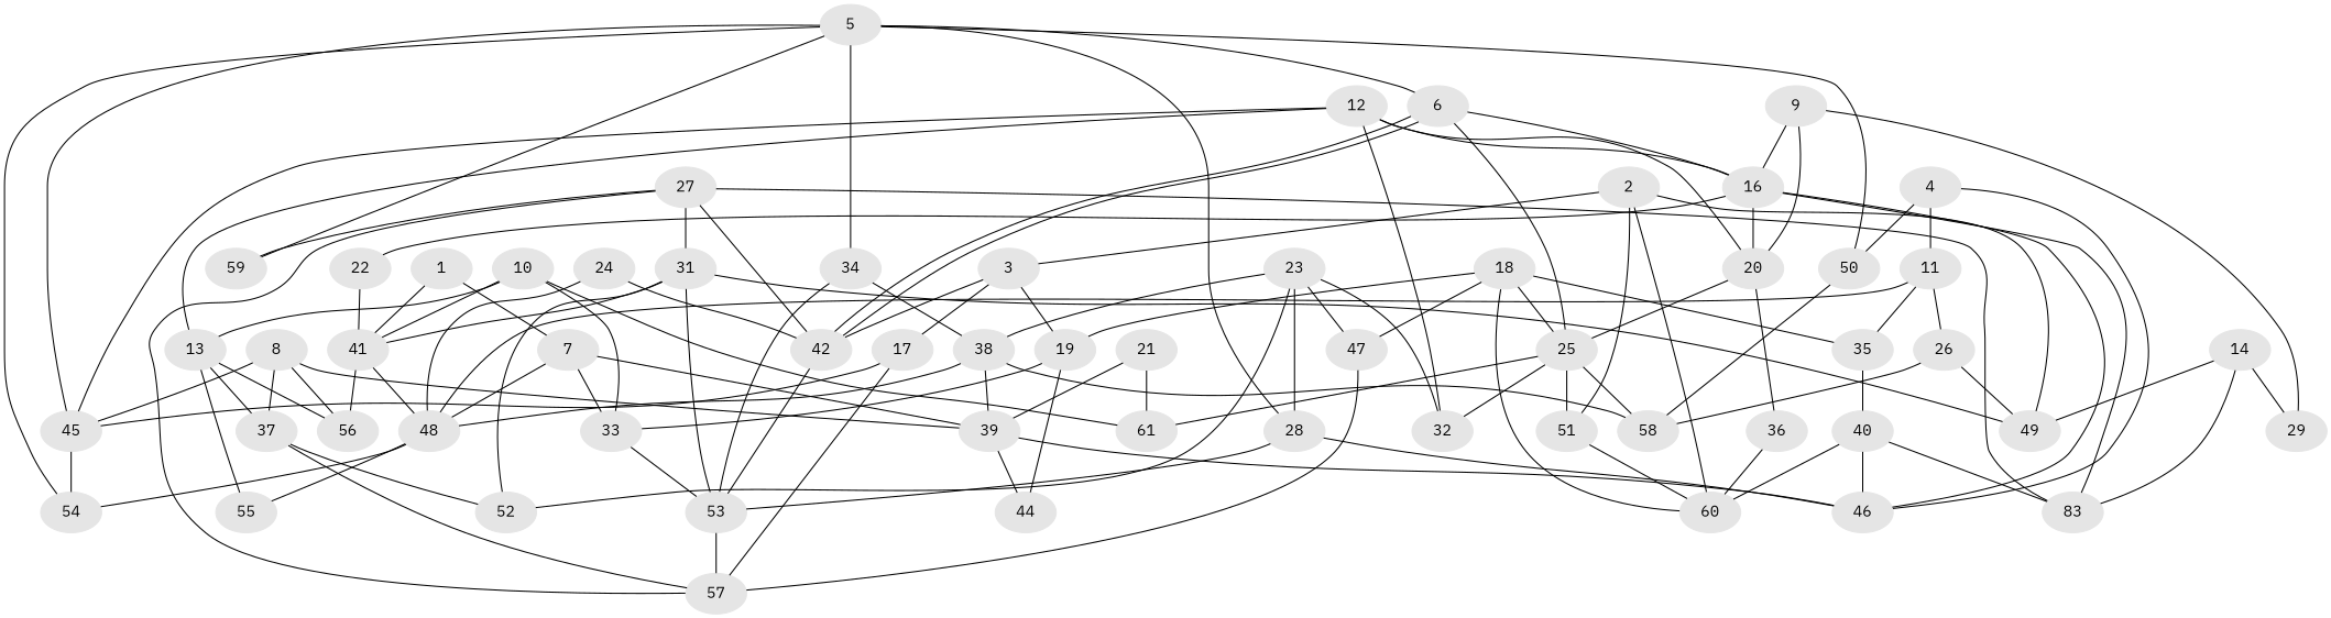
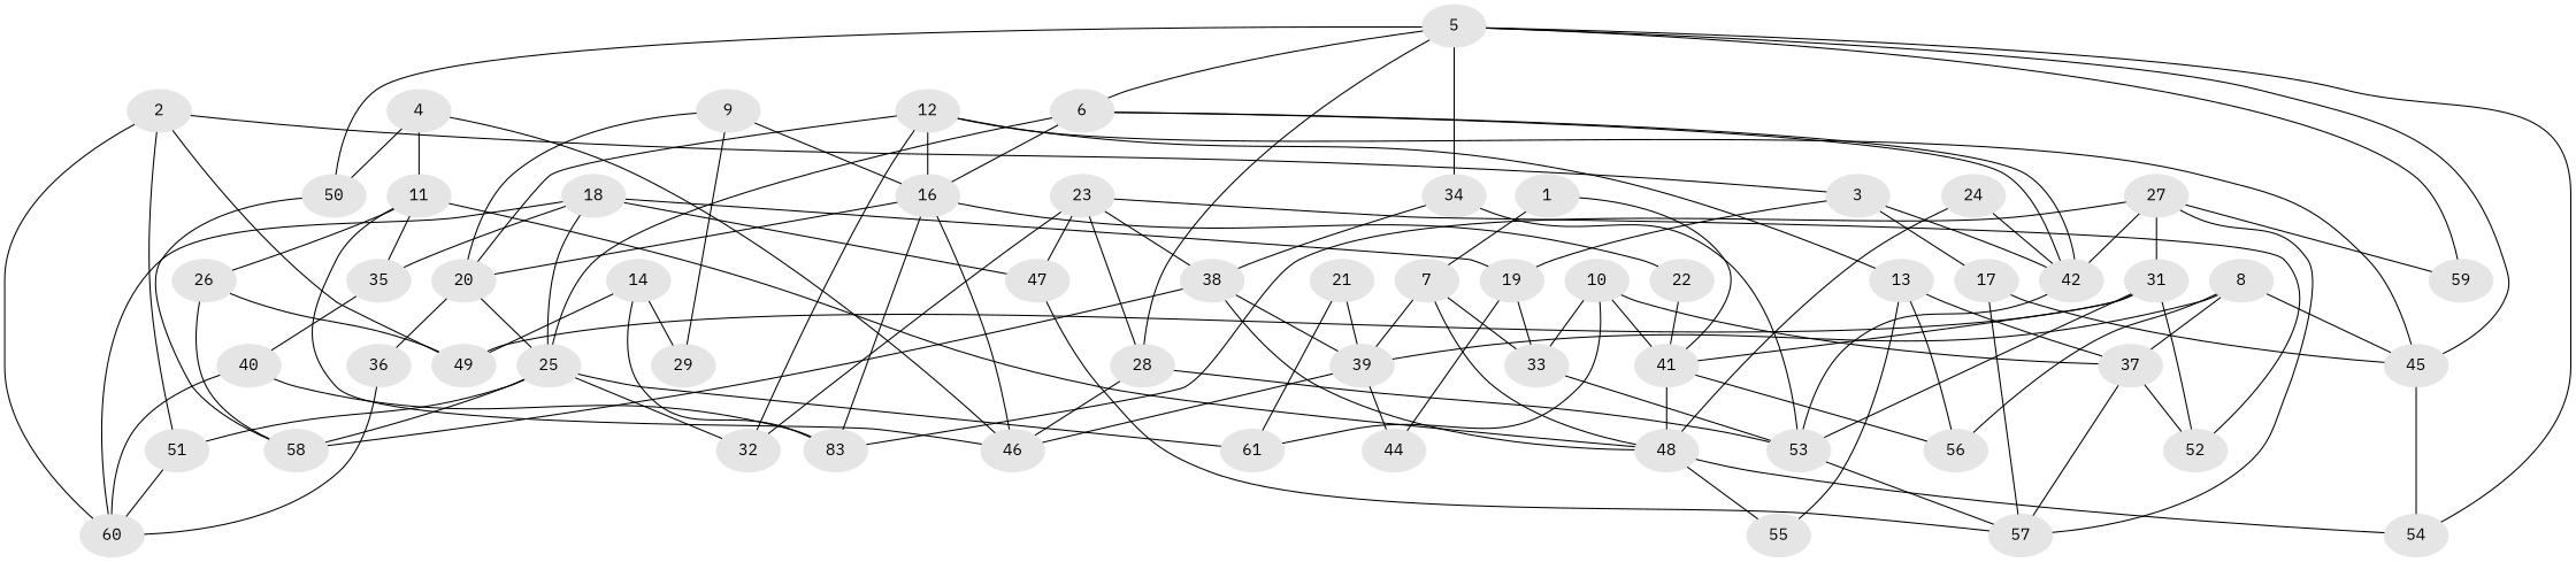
  graph {
    fontname="IBM Plex Mono"
    node [color=gray90 fontname="IBM Plex Mono" style=filled]
    edge [fontname="IBM Plex Mono"]
    1
    7
    41
    33
    39
    48
    56
    2
    3
    49
    51
    60
    17
    19
    42
    45
    57
    44
    53
    4
    11
    46
    50
    26
    35
    5
    6
    28
    34
    54
    59
    16
    25
    38
    58
    20
    n37 [label=83]
    22
    61
    32
    55
    8
    37
    52
    9
    29
    36
    10
    13
    40
    12
    14
    18
    47
    21
    23
    24
    27
    31
    1 -- 7
    1 -- 41
    7 -- 33
    7 -- 39
    7 -- 48
    41 -- 48
    41 -- 56
    33 -- 53
    39 -- 44
    39 -- 46
    48 -- 54
    48 -- 55
    2 -- 3
    2 -- 49
    2 -- 51
    2 -- 60
    3 -- 17
    3 -- 19
    3 -- 42
    51 -- 60
    17 -- 45
    17 -- 57
    19 -- 33
    19 -- 44
    42 -- 53
    45 -- 54
    53 -- 57
    4 -- 11
    4 -- 46
    4 -- 50
    11 -- 48
-   40 -- 46
+   11 -- 46
    11 -- 26
    11 -- 35
    50 -- 58
    26 -- 49
    26 -- 58
    35 -- 40
    5 -- 45
    5 -- 50
    5 -- 6
    5 -- 28
    5 -- 34
    5 -- 54
    5 -- 59
    6 -- 42
    6 -- 42
    6 -- 16
    6 -- 25
    28 -- 53
    28 -- 46
    34 -- 53
    34 -- 38
    16 -- 46
    16 -- 20
    16 -- n37
    16 -- 22
    25 -- 51
    25 -- 58
    25 -- 61
    25 -- 32
    38 -- 39
    38 -- 48
    38 -- 58
    20 -- 25
    20 -- 36
    22 -- 41
    8 -- 39
    8 -- 56
    8 -- 45
    8 -- 37
    37 -- 57
    37 -- 52
    9 -- 16
    9 -- 20
    9 -- 29
    36 -- 60
    10 -- 41
    10 -- 33
    10 -- 61
-   10 -- 13
+   10 -- 37
    13 -- 56
    13 -- 55
    13 -- 37
    40 -- 60
    40 -- n37
    12 -- 45
    12 -- 16
    12 -- 20
    12 -- 32
    12 -- 13
    14 -- 49
    14 -- n37
    14 -- 29
    18 -- 60
    18 -- 19
    18 -- 35
    18 -- 25
    18 -- 47
    47 -- 57
    21 -- 39
    21 -- 61
    23 -- 28
    23 -- 38
    23 -- 32
    23 -- 52
    23 -- 47
    24 -- 48
    24 -- 42
    27 -- 42
    27 -- 57
    27 -- 59
    27 -- n37
    27 -- 31
    31 -- 41
    31 -- 49
    31 -- 53
    31 -- 52
  }
